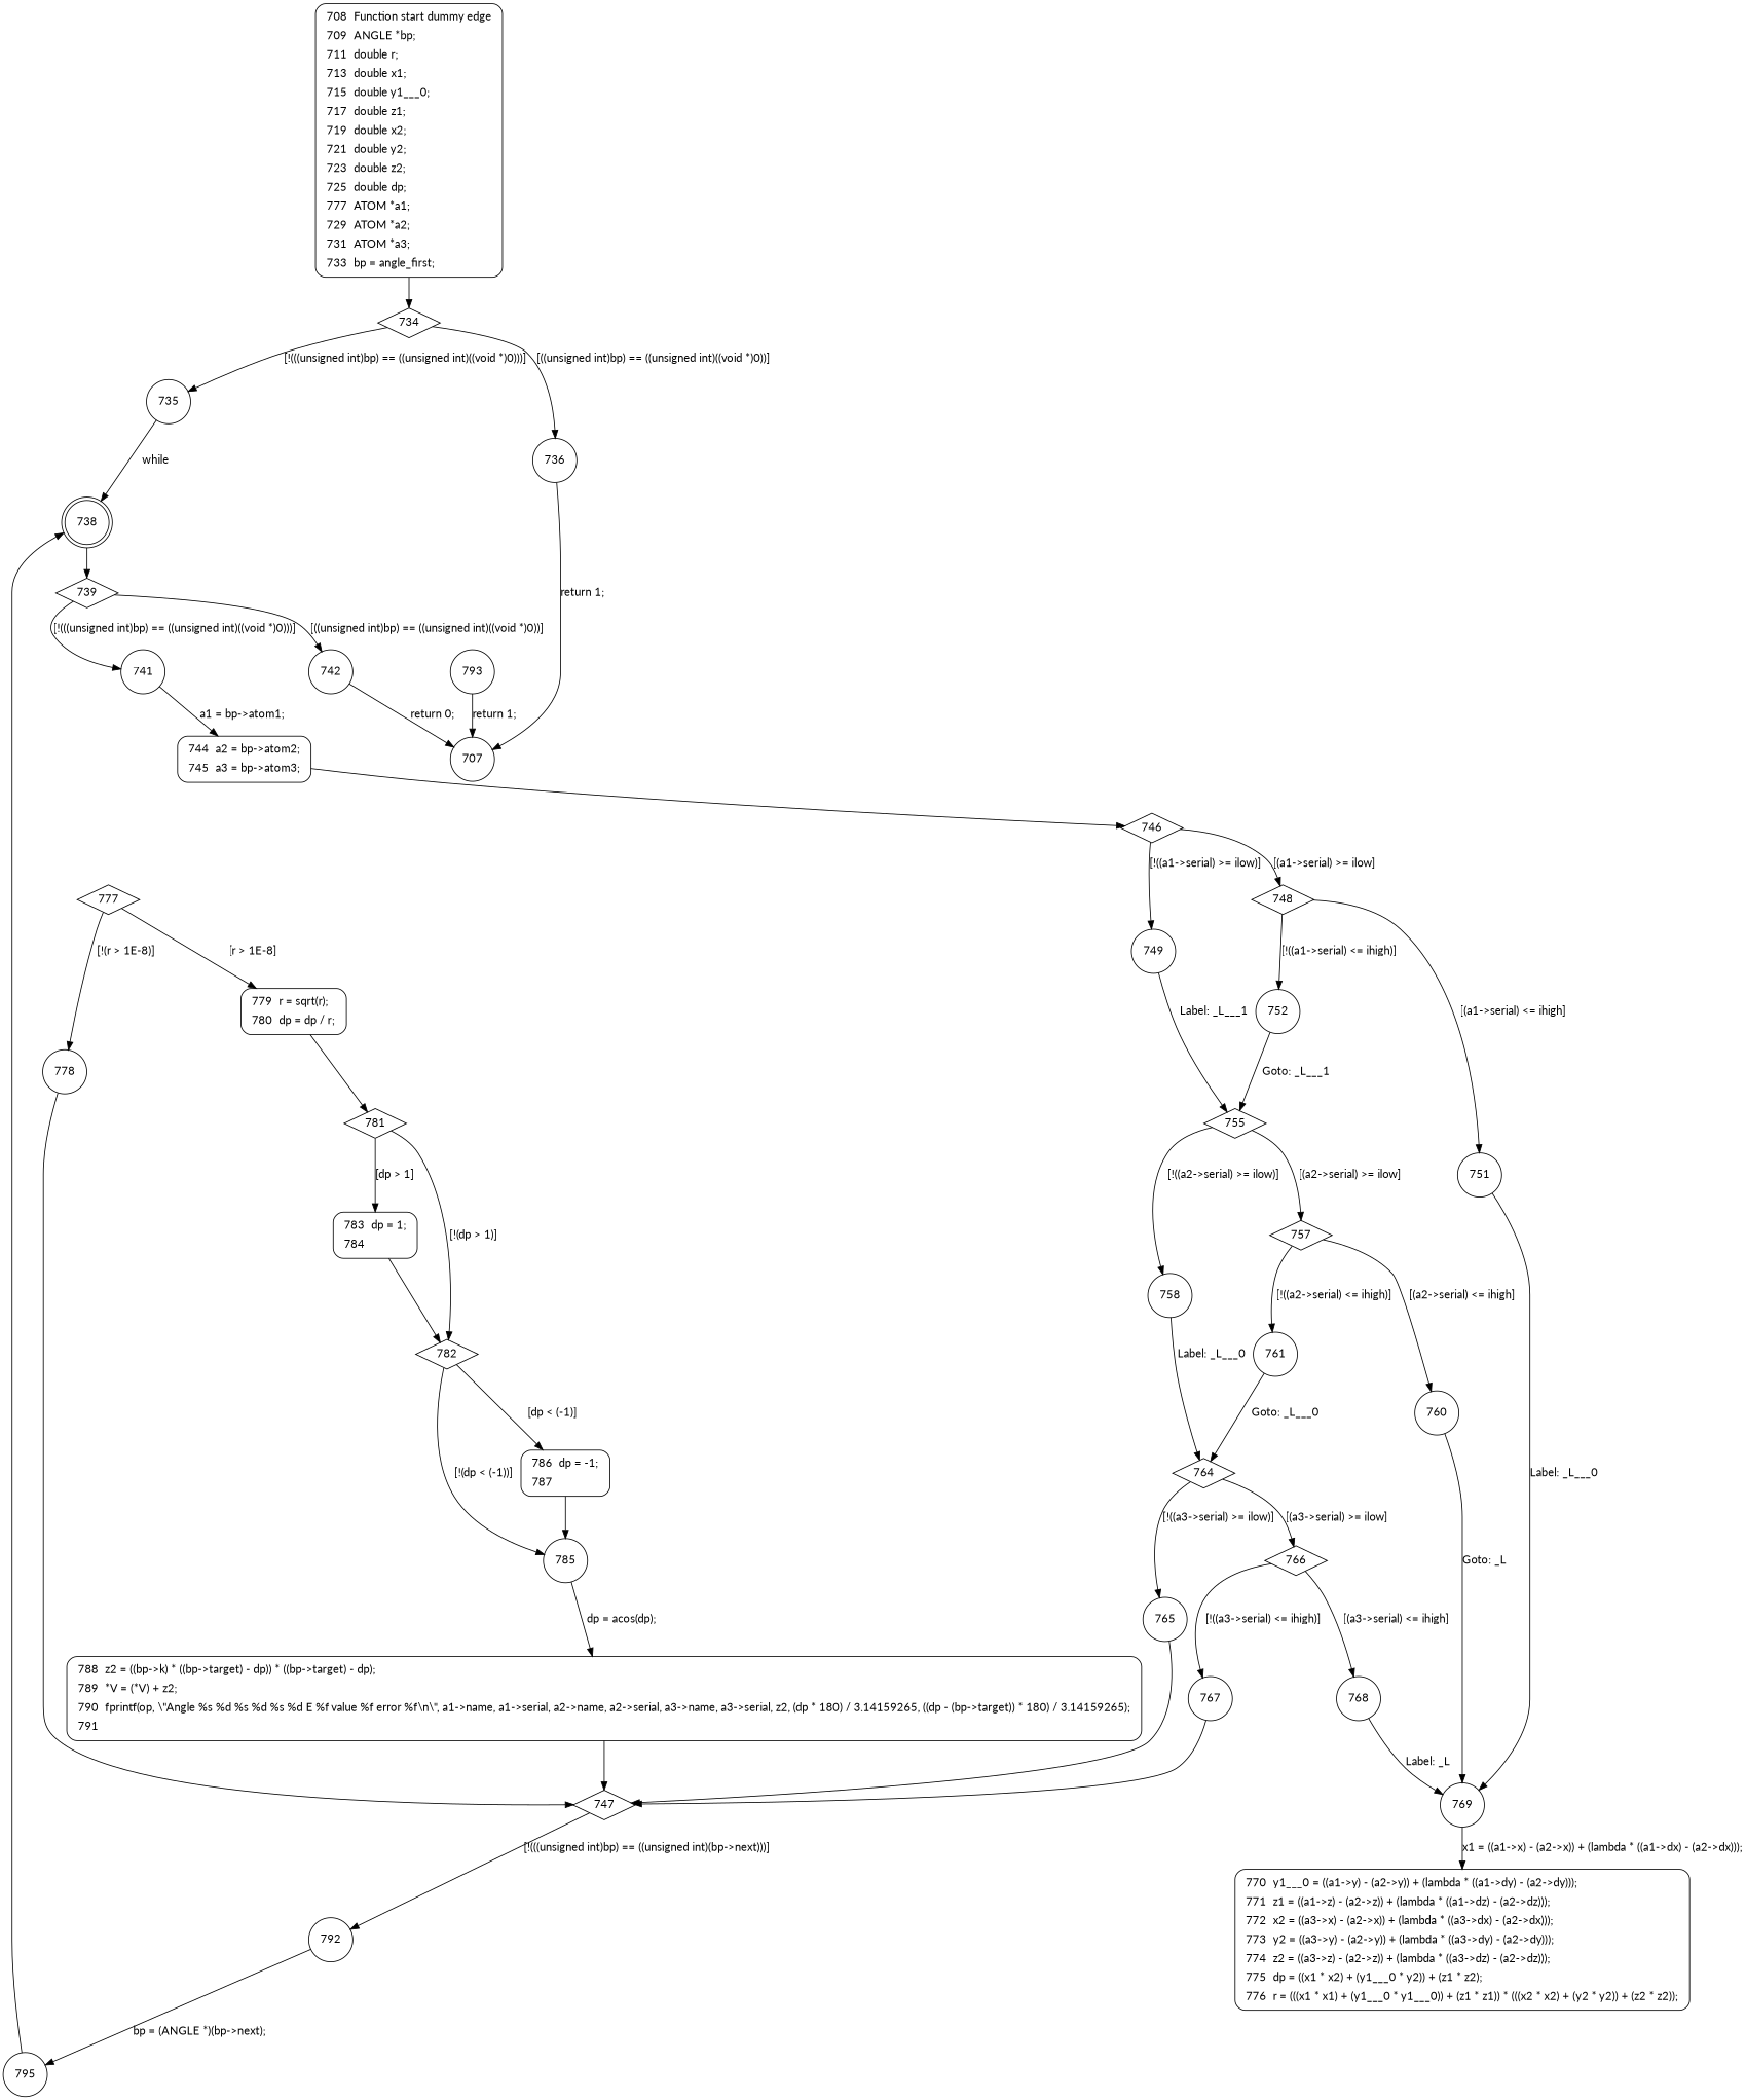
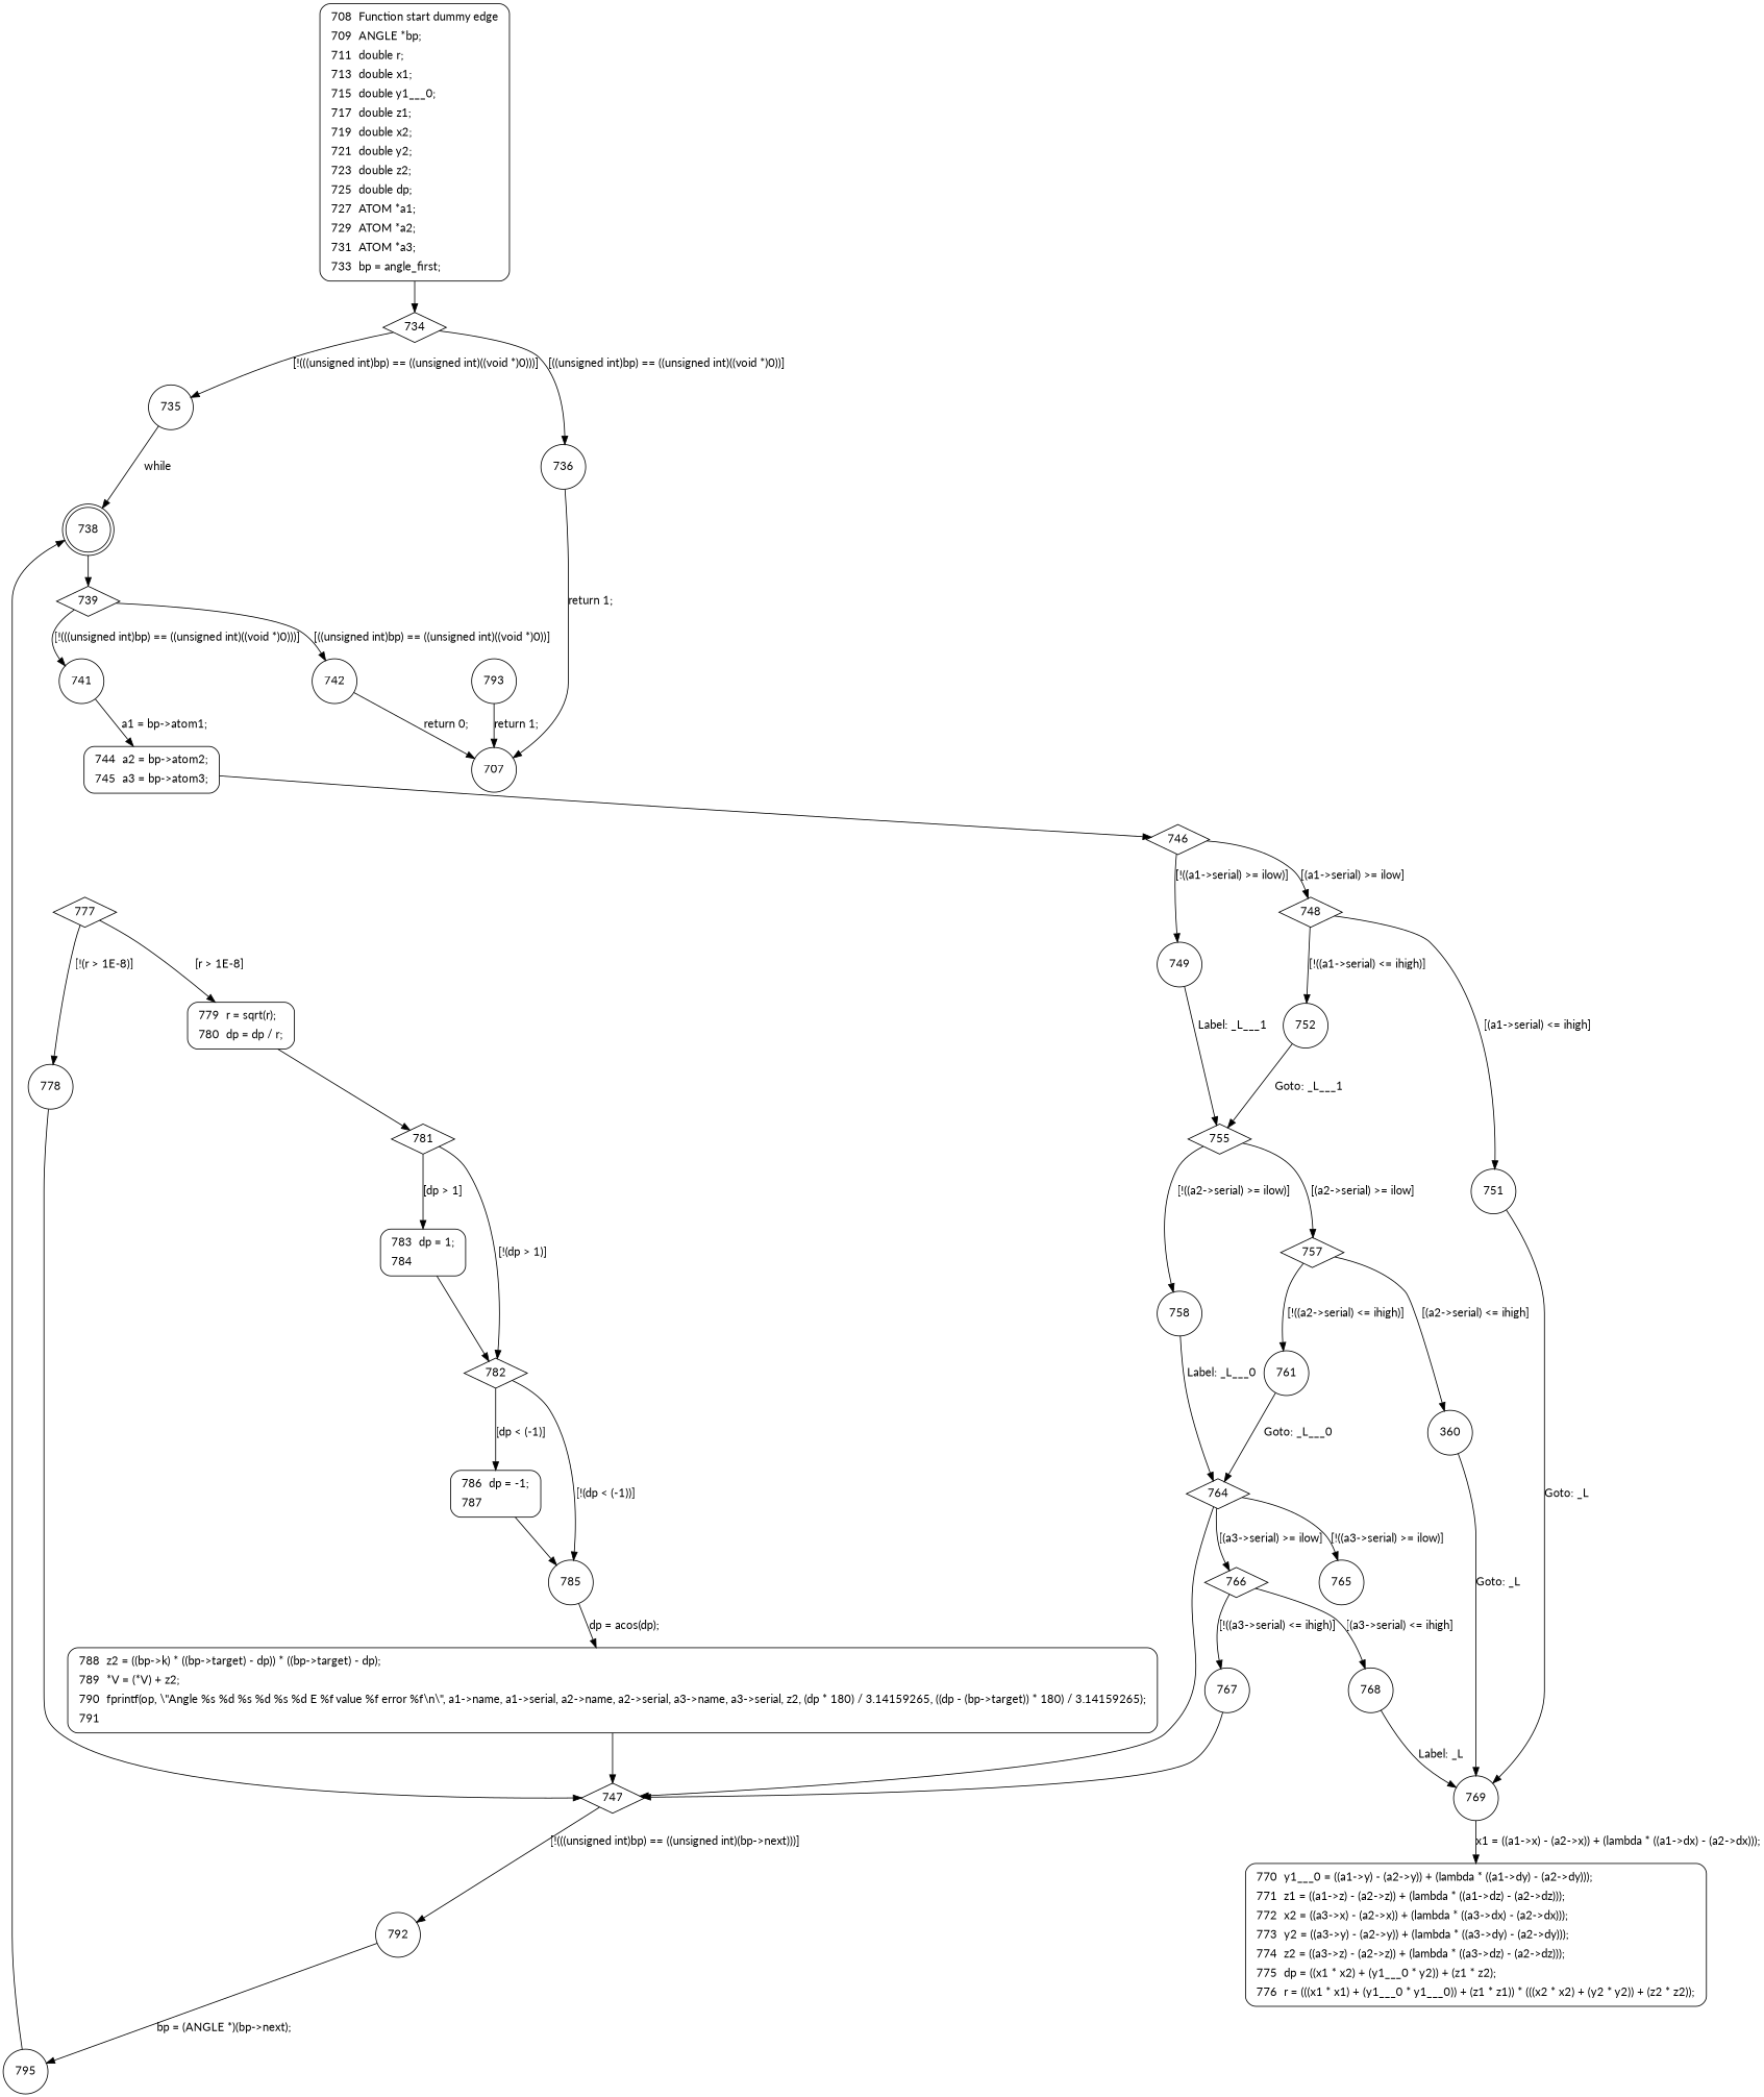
  digraph {
    fontname=Lato
    node [fontname=Lato shape=circle]
    edge [fontname=Lato]
    734 [shape=diamond]
    735
    736
    738 [shape=doublecircle]
    707
    739 [shape=diamond]
    741
    742
    n9 [fillcolor=white label=<<table border="0" cellborder="0" cellpadding="3" bgcolor="white"><tr><td align="right">744</td><td align="left">a2 = bp-&gt;atom2;</td></tr><tr><td align="right">745</td><td align="left">a3 = bp-&gt;atom3;</td></tr></table>> penwidth=1 shape=Mrecord style="filled,bold"]
    746 [shape=diamond]
    749
    748 [shape=diamond]
    755 [shape=diamond]
    752
    751
    758
    757 [shape=diamond]
    769
    n19 [fillcolor=white label=<<table border="0" cellborder="0" cellpadding="3" bgcolor="white"><tr><td align="right">770</td><td align="left">y1___0 = ((a1-&gt;y) - (a2-&gt;y)) + (lambda * ((a1-&gt;dy) - (a2-&gt;dy)));</td></tr><tr><td align="right">771</td><td align="left">z1 = ((a1-&gt;z) - (a2-&gt;z)) + (lambda * ((a1-&gt;dz) - (a2-&gt;dz)));</td></tr><tr><td align="right">772</td><td align="left">x2 = ((a3-&gt;x) - (a2-&gt;x)) + (lambda * ((a3-&gt;dx) - (a2-&gt;dx)));</td></tr><tr><td align="right">773</td><td align="left">y2 = ((a3-&gt;y) - (a2-&gt;y)) + (lambda * ((a3-&gt;dy) - (a2-&gt;dy)));</td></tr><tr><td align="right">774</td><td align="left">z2 = ((a3-&gt;z) - (a2-&gt;z)) + (lambda * ((a3-&gt;dz) - (a2-&gt;dz)));</td></tr><tr><td align="right">775</td><td align="left">dp = ((x1 * x2) + (y1___0 * y2)) + (z1 * z2);</td></tr><tr><td align="right">776</td><td align="left">r = (((x1 * x1) + (y1___0 * y1___0)) + (z1 * z1)) * (((x2 * x2) + (y2 * y2)) + (z2 * z2));</td></tr></table>> penwidth=1 shape=Mrecord style="filled,bold"]
    777 [shape=diamond]
    778
    n22 [fillcolor=white label=<<table border="0" cellborder="0" cellpadding="3" bgcolor="white"><tr><td align="right">779</td><td align="left">r = sqrt(r);</td></tr><tr><td align="right">780</td><td align="left">dp = dp / r;</td></tr></table>> penwidth=1 shape=Mrecord style="filled,bold"]
    747 [shape=diamond]
    781 [shape=diamond]
    792
    782 [shape=diamond]
    n27 [fillcolor=white label=<<table border="0" cellborder="0" cellpadding="3" bgcolor="white"><tr><td align="right">783</td><td align="left">dp = 1;</td></tr><tr><td align="right">784</td><td align="left"></td></tr></table>> penwidth=1 shape=Mrecord style="filled,bold"]
    785
    n29 [fillcolor=white label=<<table border="0" cellborder="0" cellpadding="3" bgcolor="white"><tr><td align="right">786</td><td align="left">dp = -1;</td></tr><tr><td align="right">787</td><td align="left"></td></tr></table>> penwidth=1 shape=Mrecord style="filled,bold"]
    n30 [fillcolor=white label=<<table border="0" cellborder="0" cellpadding="3" bgcolor="white"><tr><td align="right">788</td><td align="left">z2 = ((bp-&gt;k) * ((bp-&gt;target) - dp)) * ((bp-&gt;target) - dp);</td></tr><tr><td align="right">789</td><td align="left">*V = (*V) + z2;</td></tr><tr><td align="right">790</td><td align="left">fprintf(op, \"Angle %s %d %s %d %s %d E %f value %f error %f\n\", a1-&gt;name, a1-&gt;serial, a2-&gt;name, a2-&gt;serial, a3-&gt;name, a3-&gt;serial, z2, (dp * 180) / 3.14159265, ((dp - (bp-&gt;target)) * 180) / 3.14159265);</td></tr><tr><td align="right">791</td><td align="left"></td></tr></table>> penwidth=1 shape=Mrecord style="filled,bold"]
    795
    793
    764 [shape=diamond]
    761
-   760
+   760 [label=360]
    765
    766 [shape=diamond]
    767
    768
-   n40 [fillcolor=white label=<<table border="0" cellborder="0" cellpadding="3" bgcolor="white"><tr><td align="right">708</td><td align="left">Function start dummy edge</td></tr><tr><td align="right">709</td><td align="left">ANGLE *bp;</td></tr><tr><td align="right">711</td><td align="left">double r;</td></tr><tr><td align="right">713</td><td align="left">double x1;</td></tr><tr><td align="right">715</td><td align="left">double y1___0;</td></tr><tr><td align="right">717</td><td align="left">double z1;</td></tr><tr><td align="right">719</td><td align="left">double x2;</td></tr><tr><td align="right">721</td><td align="left">double y2;</td></tr><tr><td align="right">723</td><td align="left">double z2;</td></tr><tr><td align="right">725</td><td align="left">double dp;</td></tr><tr><td align="right">777</td><td align="left">ATOM *a1;</td></tr><tr><td align="right">729</td><td align="left">ATOM *a2;</td></tr><tr><td align="right">731</td><td align="left">ATOM *a3;</td></tr><tr><td align="right">733</td><td align="left">bp = angle_first;</td></tr></table>> penwidth=1 shape=Mrecord style="filled,bold"]
+   n40 [fillcolor=white label=<<table border="0" cellborder="0" cellpadding="3" bgcolor="white"><tr><td align="right">708</td><td align="left">Function start dummy edge</td></tr><tr><td align="right">709</td><td align="left">ANGLE *bp;</td></tr><tr><td align="right">711</td><td align="left">double r;</td></tr><tr><td align="right">713</td><td align="left">double x1;</td></tr><tr><td align="right">715</td><td align="left">double y1___0;</td></tr><tr><td align="right">717</td><td align="left">double z1;</td></tr><tr><td align="right">719</td><td align="left">double x2;</td></tr><tr><td align="right">721</td><td align="left">double y2;</td></tr><tr><td align="right">723</td><td align="left">double z2;</td></tr><tr><td align="right">725</td><td align="left">double dp;</td></tr><tr><td align="right">727</td><td align="left">ATOM *a1;</td></tr><tr><td align="right">729</td><td align="left">ATOM *a2;</td></tr><tr><td align="right">731</td><td align="left">ATOM *a3;</td></tr><tr><td align="right">733</td><td align="left">bp = angle_first;</td></tr></table>> penwidth=1 shape=Mrecord style="filled,bold"]
    734 -> 735 [label="[!(((unsigned int)bp) == ((unsigned int)((void *)0)))]"]
    734 -> 736 [label="[((unsigned int)bp) == ((unsigned int)((void *)0))]"]
    735 -> 738 [label=while]
    736 -> 707 [label="return 1;"]
    738 -> 739
    739 -> 741 [label="[!(((unsigned int)bp) == ((unsigned int)((void *)0)))]"]
    739 -> 742 [label="[((unsigned int)bp) == ((unsigned int)((void *)0))]"]
    741 -> n9 [label="a1 = bp->atom1;"]
    742 -> 707 [label="return 0;"]
    n9 -> 746
    746 -> 749 [label="[!((a1->serial) >= ilow)]"]
    746 -> 748 [label="[(a1->serial) >= ilow]"]
    749 -> 755 [label="Label: _L___1"]
    748 -> 752 [label="[!((a1->serial) <= ihigh)]"]
    748 -> 751 [label="[(a1->serial) <= ihigh]"]
    755 -> 758 [label="[!((a2->serial) >= ilow)]"]
    755 -> 757 [label="[(a2->serial) >= ilow]"]
    752 -> 755 [label="Goto: _L___1"]
-   751 -> 769 [label="Label: _L___0"]
+   751 -> 769 [label="Goto: _L"]
    758 -> 764 [label="Label: _L___0"]
    757 -> 761 [label="[!((a2->serial) <= ihigh)]"]
    757 -> 760 [label="[(a2->serial) <= ihigh]"]
    769 -> n19 [label="x1 = ((a1->x) - (a2->x)) + (lambda * ((a1->dx) - (a2->dx)));"]
    777 -> 778 [label="[!(r > 1E-8)]"]
    777 -> n22 [label="[r > 1E-8]"]
    778 -> 747
    n22 -> 781
    747 -> 792 [label="[!(((unsigned int)bp) == ((unsigned int)(bp->next)))]"]
    781 -> 782 [label="[!(dp > 1)]"]
    781 -> n27 [label="[dp > 1]"]
    792 -> 795 [label="bp = (ANGLE *)(bp->next);"]
    782 -> 785 [label="[!(dp < (-1))]"]
    782 -> n29 [label="[dp < (-1)]"]
    n27 -> 782
    785 -> n30 [label="dp = acos(dp);"]
    n29 -> 785
    n30 -> 747
    795 -> 738
    793 -> 707 [label="return 1;"]
    764 -> 765 [label="[!((a3->serial) >= ilow)]"]
    764 -> 766 [label="[(a3->serial) >= ilow]"]
    761 -> 764 [label="Goto: _L___0"]
    760 -> 769 [label="Goto: _L"]
-   765 -> 747
+   764 -> 747
    766 -> 767 [label="[!((a3->serial) <= ihigh)]"]
    766 -> 768 [label="[(a3->serial) <= ihigh]"]
    767 -> 747
    768 -> 769 [label="Label: _L"]
    n40 -> 734
  }
